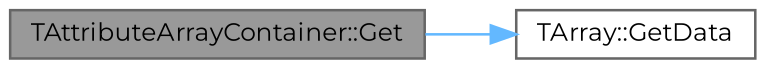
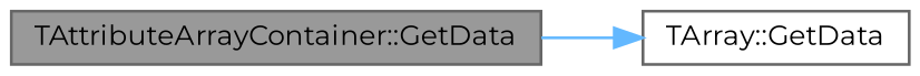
  digraph {
    rankdir=LR
    fontname=Montserrat
    node [fontname=Montserrat fontsize=10 shape=box style=filled]
-   n1 [color=gray40 fillcolor=grey60 fontcolor=black height=0.2 label="TAttributeArrayContainer::Get" width=0.4]
+   n1 [color=gray40 fillcolor=grey60 fontcolor=black height=0.2 label="TAttributeArrayContainer::GetData" width=0.4]
    n2 [color=grey40 fillcolor=white height=0.2 label="TArray::GetData" width=0.4]
    n1 -> n2 [color=steelblue1 fontname=Montserrat fontsize=10 labelfontname=Helvetica labelfontsize=10 style=solid]
  }
